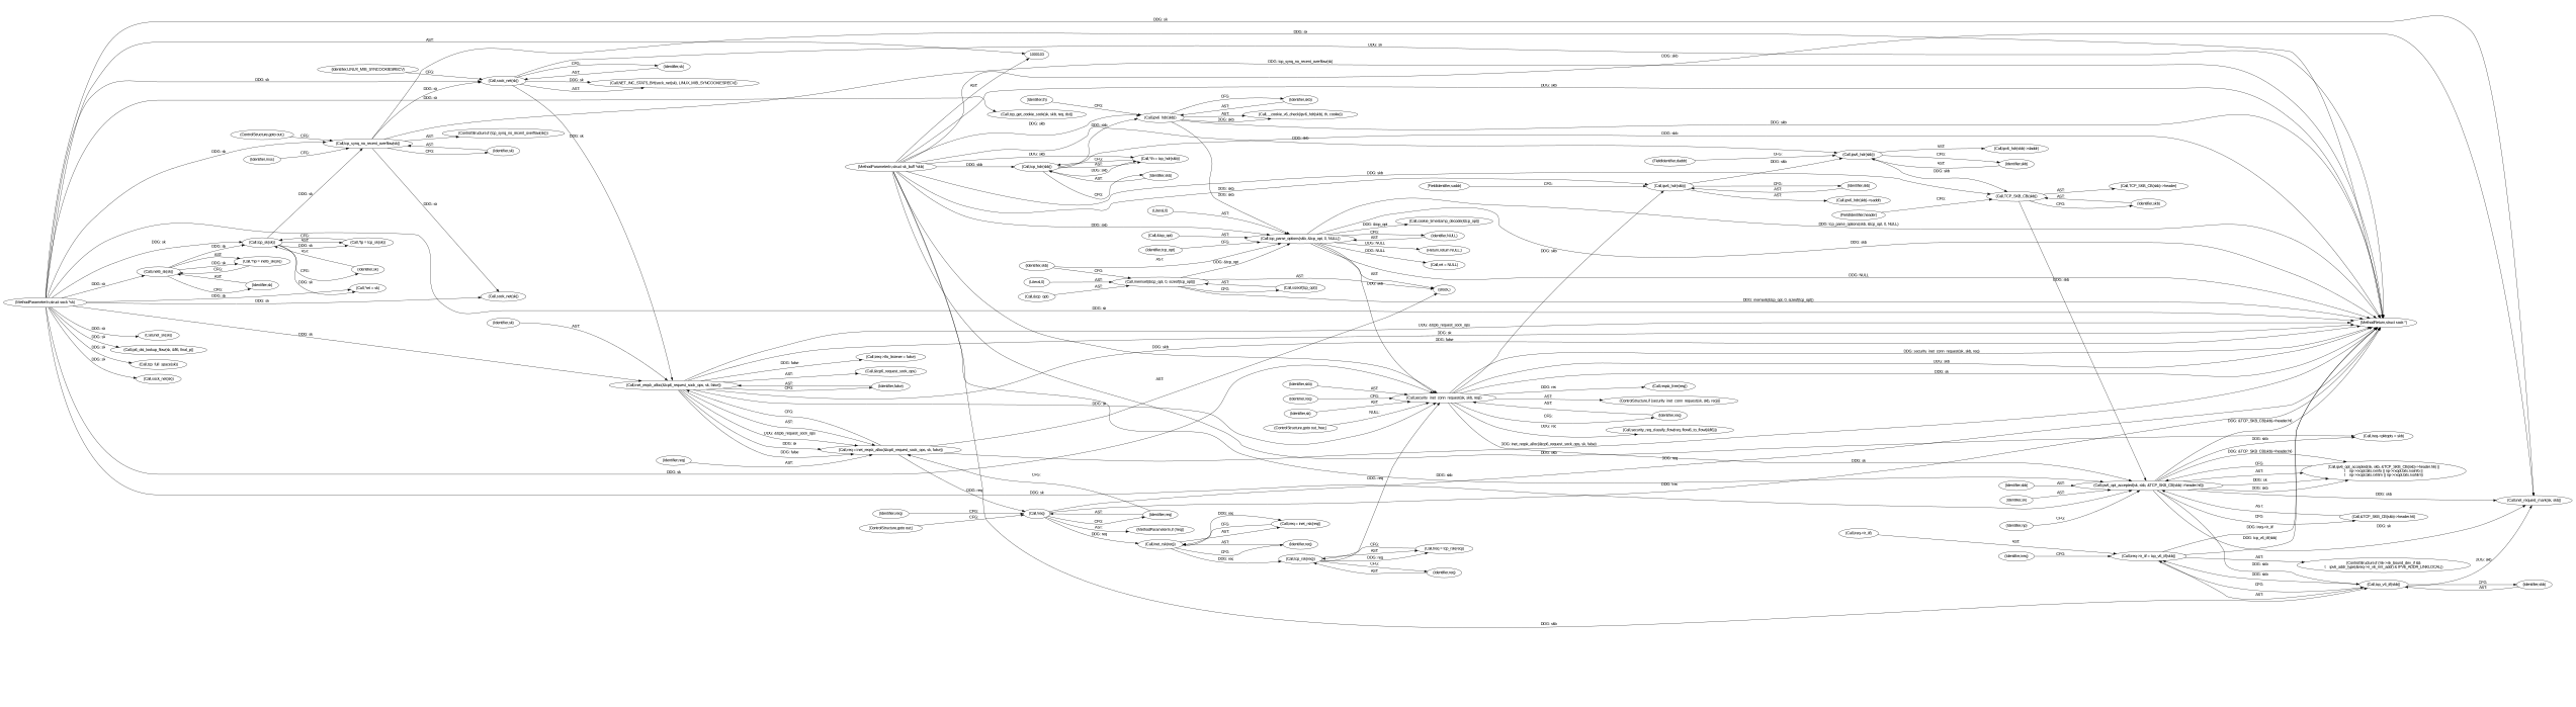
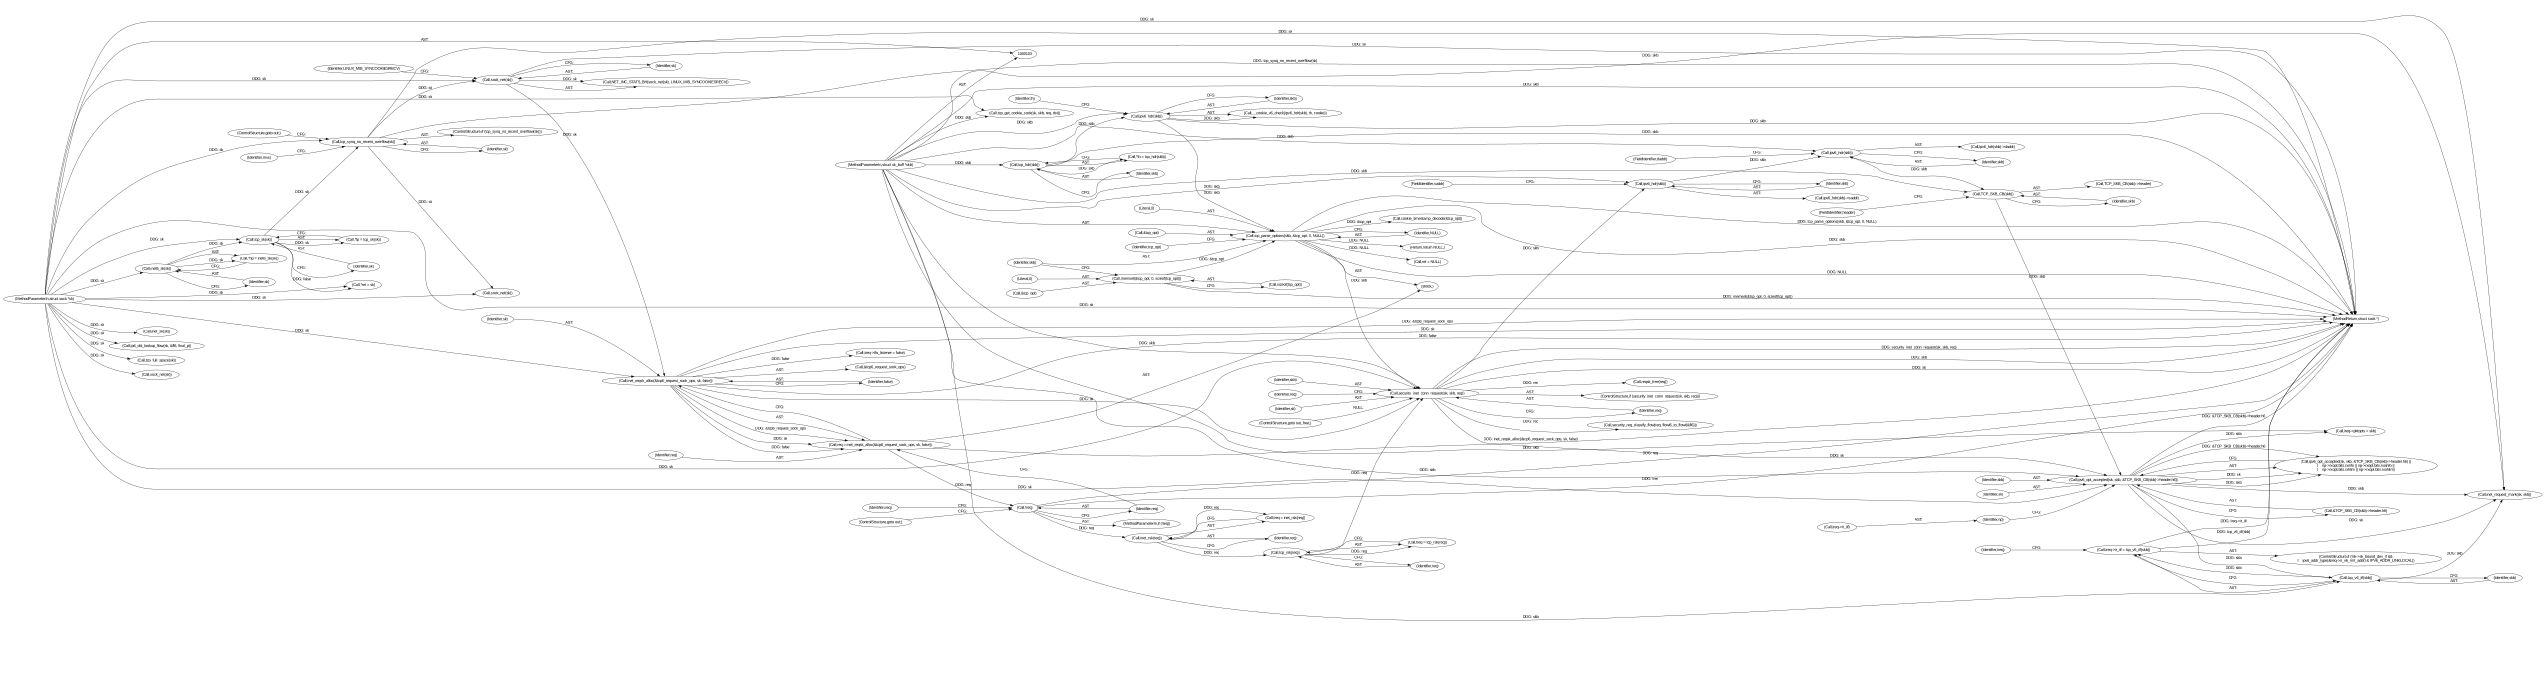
  digraph {
    fontname="Liberation Sans"
    rankdir=LR
    node [fontname="Liberation Sans"]
    edge [fontname="Liberation Sans"]
    n1 [label="(Call,ireq->ir_iif = tcp_v6_iif(skb))"]
    n2 [label="(Call,tcp_v6_iif(skb))"]
    n3 [label="(ControlStructure,if (!sk->sk_bound_dev_if &&\n\t    ipv6_addr_type(&ireq->ir_v6_rmt_addr) & IPV6_ADDR_LINKLOCAL))"]
    n4 [label="(MethodReturn,struct sock *)"]
    n5 [label="(Identifier,skb)"]
    n6 [label="(Call,inet_request_mark(sk, skb))"]
    n7 [label="(Call,ipv6_opt_accepted(sk, skb, &TCP_SKB_CB(skb)->header.h6))"]
    n8 [label="(Call,&TCP_SKB_CB(skb)->header.h6)"]
    n9 [label="(Call,ipv6_opt_accepted(sk, skb, &TCP_SKB_CB(skb)->header.h6) ||\n\t    np->rxopt.bits.rxinfo || np->rxopt.bits.rxoinfo ||\n\t    np->rxopt.bits.rxhlim || np->rxopt.bits.rxohlim)"]
    n10 [label="(Call,ireq->pktopts = skb)"]
    n11 [label="(Call,security_inet_conn_request(sk, skb, req))"]
    n12 [label="(Call,ipv6_hdr(skb))"]
    n13 [label="(Call,security_req_classify_flow(req, flowi6_to_flowi(&fl6)))"]
    n14 [label="(Identifier,req)"]
    n15 [label="(Call,reqsk_free(req))"]
    n16 [label="(ControlStructure,if (security_inet_conn_request(sk, skb, req)))"]
    n17 [label="(Call,ipv6_hdr(skb))"]
    n18 [label="(Identifier,skb)"]
    n19 [label="(Call,ipv6_hdr(skb)->saddr)"]
    n20 [label="(Call,inet_reqsk_alloc(&tcp6_request_sock_ops, sk, false))"]
    n21 [label="(Call,req = inet_reqsk_alloc(&tcp6_request_sock_ops, sk, false))"]
    n22 [label="(Identifier,false)"]
    n23 [label="(Call,treq->tfo_listener = false)"]
    n24 [label="(Call,&tcp6_request_sock_ops)"]
    n25 [label="(Block,)"]
    n26 [label="(Call,!req)"]
    n27 [label="(Call,sock_net(sk))"]
    n28 [label="(Call,NET_INC_STATS_BH(sock_net(sk), LINUX_MIB_SYNCOOKIESRECV))"]
    n29 [label="(Identifier,sk)"]
    n30 [label="(Call,tcp_synq_no_recent_overflow(sk))"]
    n31 [label="(Call,sock_net(sk))"]
    n32 [label="(Identifier,sk)"]
    n33 [label="(ControlStructure,if (tcp_synq_no_recent_overflow(sk)))"]
    n34 [label="(MethodParameterIn,struct sock *sk)"]
    n35 [label="(Call,tcp_sk(sk))"]
    n36 [label="(Call,inet6_sk(sk))"]
    n37 [label="(Call,*ret = sk)"]
    n38 [label="(Call,inet_sk(sk))"]
    n39 [label="(Call,ip6_dst_lookup_flow(sk, &fl6, final_p))"]
    n40 [label="(Call,tcp_full_space(sk))"]
    n41 [label="(Call,sock_net(sk))"]
    n42 [label="(Call,tcp_get_cookie_sock(sk, skb, req, dst))"]
    1000103
    n44 [label="(Call,*tp = tcp_sk(sk))"]
    n45 [label="(Identifier,sk)"]
    n46 [label="(Call,*np = inet6_sk(sk))"]
    n47 [label="(Identifier,sk)"]
    n48 [label="(Call,tcp_parse_options(skb, &tcp_opt, 0, NULL))"]
    n49 [label="(Identifier,NULL)"]
    n50 [label="(Return,return NULL;)"]
    n51 [label="(Call,ret = NULL)"]
    n52 [label="(Call,cookie_timestamp_decode(&tcp_opt))"]
    n53 [label="(Call,ipv6_hdr(skb))"]
    n54 [label="(Identifier,skb)"]
    n55 [label="(Call,__cookie_v6_check(ipv6_hdr(skb), th, cookie))"]
    n56 [label="(Call,tcp_hdr(skb))"]
    n57 [label="(Call,*th = tcp_hdr(skb))"]
    n58 [label="(Identifier,skb)"]
    n59 [label="(MethodParameterIn,struct sk_buff *skb)"]
    n60 [label="(Call,TCP_SKB_CB(skb))"]
    n61 [label="(Call,TCP_SKB_CB(skb)->header)"]
    n62 [label="(Identifier,skb)"]
    n63 [label="(Call,ipv6_hdr(skb)->daddr)"]
    n64 [label="(Identifier,skb)"]
    n65 [label="(Call,memset(&tcp_opt, 0, sizeof(tcp_opt)))"]
    n66 [label="(Call,sizeof(tcp_opt))"]
    n67 [label="(Call,tcp_rsk(req))"]
    n68 [label="(Identifier,req)"]
    n69 [label="(Call,treq = tcp_rsk(req))"]
    n70 [label="(Call,inet_rsk(req))"]
    n71 [label="(Call,ireq = inet_rsk(req))"]
    n72 [label="(Identifier,req)"]
    n73 [label="(Identifier,req)"]
    n74 [label="(MethodParameterIn,if (!req))"]
    n75 [label="(Identifier,ireq)"]
    n76 [label="(Identifier,LINUX_MIB_SYNCOOKIESRECV)"]
    n77 [label="(FieldIdentifier,daddr)"]
    n78 [label="(Identifier,tcp_opt)"]
    n79 [label="(ControlStructure,goto out_free;)"]
    n80 [label="(Identifier,sk)"]
    n81 [label="(Identifier,ireq)"]
    n82 [label="(Literal,0)"]
    n83 [label="(Identifier,skb)"]
    n84 [label="(FieldIdentifier,header)"]
    n85 [label="(ControlStructure,goto out;)"]
    n86 [label="(Identifier,np)"]
    n87 [label="(Identifier,th)"]
    n88 [label="(Literal,0)"]
    n89 [label="(Identifier,req)"]
    n90 [label="(Call,ireq->ir_iif)"]
    n91 [label="(Identifier,mss)"]
    n92 [label="(ControlStructure,goto out;)"]
    n93 [label="(Identifier,skb)"]
    n94 [label="(Call,&tcp_opt)"]
    n95 [label="(Call,&tcp_opt)"]
    n96 [label="(Identifier,sk)"]
    n97 [label="(Identifier,req)"]
    n98 [label="(Identifier,skb)"]
    n99 [label="(FieldIdentifier,saddr)"]
    n100 [label="(Identifier,sk)"]
    n1 -> n2 [label="CFG: "]
    n1 -> n3 [label="AST: "]
    n1 -> n4 [label="DDG: ireq->ir_iif"]
    n1 -> n4 [label="DDG: tcp_v6_iif(skb)"]
    n2 -> n1 [label="AST: "]
    n2 -> n1 [label="DDG: skb"]
    n2 -> n5 [label="CFG: "]
    n2 -> n6 [label="DDG: skb"]
    n5 -> n2 [label="AST: "]
    n7 -> n2 [label="DDG: skb"]
    n7 -> n4 [label="DDG: &TCP_SKB_CB(skb)->header.h6"]
    n7 -> n6 [label="DDG: sk"]
    n7 -> n6 [label="DDG: skb"]
    n7 -> n8 [label="CFG: "]
    n7 -> n9 [label="AST: "]
    n7 -> n9 [label="DDG: sk"]
    n7 -> n9 [label="DDG: skb"]
    n7 -> n9 [label="DDG: &TCP_SKB_CB(skb)->header.h6"]
    n7 -> n10 [label="DDG: skb"]
    n8 -> n7 [label="AST: "]
    n9 -> n7 [label="CFG: "]
    n11 -> n4 [label="DDG: sk"]
    n11 -> n4 [label="DDG: security_inet_conn_request(sk, skb, req)"]
    n11 -> n4 [label="DDG: skb"]
    n11 -> n7 [label="DDG: sk"]
    n11 -> n12 [label="DDG: skb"]
    n11 -> n13 [label="DDG: req"]
    n11 -> n14 [label="CFG: "]
    n11 -> n15 [label="DDG: req"]
    n11 -> n16 [label="AST: "]
    n12 -> n17 [label="DDG: skb"]
    n12 -> n18 [label="CFG: "]
    n12 -> n19 [label="AST: "]
    n14 -> n11 [label="AST: "]
    n17 -> n60 [label="DDG: skb"]
    n17 -> n63 [label="AST: "]
    n17 -> n64 [label="CFG: "]
    n18 -> n12 [label="AST: "]
    n20 -> n4 [label="DDG: sk"]
    n20 -> n4 [label="DDG: false"]
    n20 -> n4 [label="DDG: &tcp6_request_sock_ops"]
    n20 -> n11 [label="DDG: sk"]
    n20 -> n21 [label="AST: "]
    n20 -> n21 [label="DDG: &tcp6_request_sock_ops"]
    n20 -> n21 [label="DDG: sk"]
    n20 -> n21 [label="DDG: false"]
    n20 -> n22 [label="CFG: "]
    n20 -> n23 [label="DDG: false"]
    n20 -> n24 [label="AST: "]
    n21 -> n4 [label="DDG: inet_reqsk_alloc(&tcp6_request_sock_ops, sk, false)"]
    n21 -> n20 [label="CFG: "]
    n21 -> n25 [label="AST: "]
    n21 -> n26 [label="DDG: req"]
    n22 -> n20 [label="AST: "]
    n26 -> n4 [label="DDG: !req"]
    n26 -> n4 [label="DDG: req"]
    n26 -> n70 [label="DDG: req"]
    n26 -> n73 [label="CFG: "]
    n26 -> n74 [label="AST: "]
    n27 -> n4 [label="DDG: sk"]
    n27 -> n20 [label="DDG: sk"]
    n27 -> n28 [label="AST: "]
    n27 -> n28 [label="DDG: sk"]
    n27 -> n29 [label="CFG: "]
    n29 -> n27 [label="AST: "]
    n30 -> n4 [label="DDG: sk"]
    n30 -> n4 [label="DDG: tcp_synq_no_recent_overflow(sk)"]
    n30 -> n27 [label="DDG: sk"]
    n30 -> n31 [label="DDG: sk"]
    n30 -> n32 [label="CFG: "]
    n30 -> n33 [label="AST: "]
    n32 -> n30 [label="AST: "]
    n34 -> n4 [label="DDG: sk"]
    n34 -> n6 [label="DDG: sk"]
    n34 -> n7 [label="DDG: sk"]
    n34 -> n11 [label="DDG: sk"]
    n34 -> n20 [label="DDG: sk"]
    n34 -> n27 [label="DDG: sk"]
    n34 -> n30 [label="DDG: sk"]
    n34 -> n31 [label="DDG: sk"]
    n34 -> n35 [label="DDG: sk"]
    n34 -> n36 [label="DDG: sk"]
    n34 -> n37 [label="DDG: sk"]
    n34 -> n38 [label="DDG: sk"]
    n34 -> n39 [label="DDG: sk"]
    n34 -> n40 [label="DDG: sk"]
    n34 -> n41 [label="DDG: sk"]
    n34 -> n42 [label="DDG: sk"]
    n34 -> 1000103 [label="AST: "]
    n35 -> n30 [label="DDG: sk"]
-   n35 -> n37 [label="DDG: sk"]
+   n35 -> n37 [label="DDG: false"]
    n35 -> n44 [label="AST: "]
    n35 -> n44 [label="DDG: sk"]
    n35 -> n45 [label="CFG: "]
    n36 -> n35 [label="DDG: sk"]
    n36 -> n46 [label="AST: "]
    n36 -> n46 [label="DDG: sk"]
    n36 -> n47 [label="CFG: "]
    n44 -> n35 [label="CFG: "]
    n45 -> n35 [label="AST: "]
    n46 -> n36 [label="CFG: "]
    n47 -> n36 [label="AST: "]
    n48 -> n4 [label="DDG: tcp_parse_options(skb, &tcp_opt, 0, NULL)"]
    n48 -> n4 [label="DDG: skb"]
    n48 -> n4 [label="DDG: NULL"]
    n48 -> n11 [label="DDG: skb"]
    n48 -> n25 [label="AST: "]
    n48 -> n49 [label="CFG: "]
    n48 -> n50 [label="DDG: NULL"]
    n48 -> n51 [label="DDG: NULL"]
    n48 -> n52 [label="DDG: &tcp_opt"]
    n49 -> n48 [label="AST: "]
    n53 -> n4 [label="DDG: skb"]
    n53 -> n48 [label="DDG: skb"]
    n53 -> n54 [label="CFG: "]
    n53 -> n55 [label="AST: "]
    n53 -> n55 [label="DDG: skb"]
    n54 -> n53 [label="AST: "]
    n56 -> n4 [label="DDG: skb"]
    n56 -> n53 [label="DDG: skb"]
    n56 -> n57 [label="AST: "]
    n56 -> n57 [label="DDG: skb"]
    n56 -> n58 [label="CFG: "]
    n57 -> n56 [label="CFG: "]
    n58 -> n56 [label="AST: "]
    n59 -> n2 [label="DDG: skb"]
    n59 -> n4 [label="DDG: skb"]
    n59 -> n6 [label="DDG: skb"]
    n59 -> n7 [label="DDG: skb"]
    n59 -> n10 [label="DDG: skb"]
    n59 -> n11 [label="DDG: skb"]
    n59 -> n12 [label="DDG: skb"]
    n59 -> n17 [label="DDG: skb"]
-   n59 -> n57 [label="DDG: skb"]
+   n59 -> n42 [label="DDG: skb"]
    n59 -> 1000103 [label="AST: "]
-   n59 -> n48 [label="DDG: skb"]
+   n59 -> n48 [label="AST: "]
    n59 -> n53 [label="DDG: skb"]
    n59 -> n56 [label="DDG: skb"]
    n59 -> n60 [label="DDG: skb"]
    n60 -> n7 [label="DDG: skb"]
    n60 -> n61 [label="AST: "]
    n60 -> n62 [label="CFG: "]
    n62 -> n60 [label="AST: "]
    n64 -> n17 [label="AST: "]
    n65 -> n4 [label="DDG: memset(&tcp_opt, 0, sizeof(tcp_opt))"]
-   n65 -> n25 [label="AST: "]
    n65 -> n48 [label="DDG: &tcp_opt"]
    n65 -> n66 [label="CFG: "]
    n66 -> n65 [label="AST: "]
    n67 -> n11 [label="DDG: req"]
    n67 -> n68 [label="CFG: "]
    n67 -> n69 [label="AST: "]
    n67 -> n69 [label="DDG: req"]
    n68 -> n67 [label="AST: "]
    n69 -> n67 [label="CFG: "]
    n70 -> n67 [label="DDG: req"]
    n70 -> n71 [label="AST: "]
    n70 -> n71 [label="DDG: req"]
    n70 -> n72 [label="CFG: "]
    n71 -> n70 [label="CFG: "]
    n72 -> n70 [label="AST: "]
    n73 -> n21 [label="CFG: "]
    n73 -> n26 [label="AST: "]
    n75 -> n26 [label="CFG: "]
    n76 -> n27 [label="CFG: "]
    n77 -> n17 [label="CFG: "]
    n78 -> n48 [label="CFG: "]
    n79 -> n11 [label="NULL: "]
    n80 -> n7 [label="AST: "]
    n81 -> n1 [label="CFG: "]
    n82 -> n65 [label="AST: "]
    n83 -> n11 [label="AST: "]
    n84 -> n60 [label="CFG: "]
    n85 -> n26 [label="CFG: "]
    n86 -> n7 [label="CFG: "]
    n87 -> n53 [label="CFG: "]
    n88 -> n48 [label="AST: "]
    n89 -> n11 [label="CFG: "]
-   n90 -> n1 [label="AST: "]
+   n90 -> n86 [label="AST: "]
    n91 -> n30 [label="CFG: "]
    n92 -> n30 [label="CFG: "]
    n93 -> n48 [label="AST: "]
    n93 -> n65 [label="CFG: "]
    n94 -> n48 [label="AST: "]
    n95 -> n65 [label="AST: "]
    n96 -> n20 [label="AST: "]
    n97 -> n21 [label="AST: "]
    n98 -> n7 [label="AST: "]
    n99 -> n12 [label="CFG: "]
    n100 -> n11 [label="AST: "]
  }
